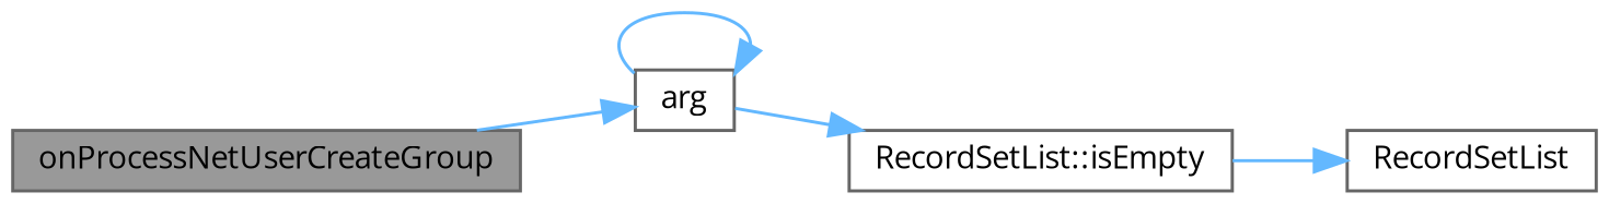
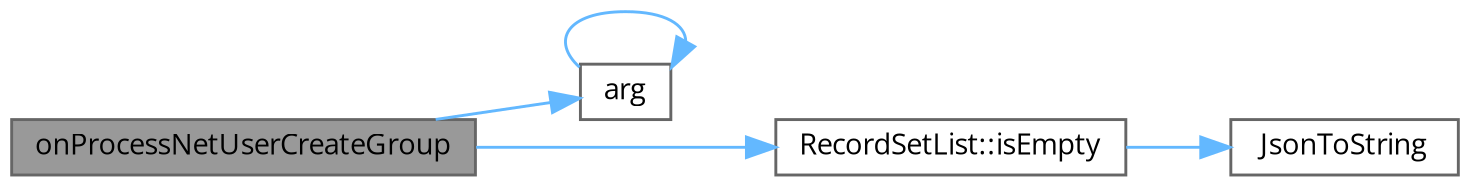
  digraph {
    fontname="Open Sans"
    rankdir=LR
    node [color=grey40 fillcolor=white fontname="Open Sans" fontsize=10 shape=box style=filled]
    edge [color=steelblue1 fontname="Open Sans" fontsize=10 labelfontname=Helvetica labelfontsize=10 style=solid]
    n1 [color=gray40 fillcolor=grey60 fontcolor=black height=0.2 label=onProcessNetUserCreateGroup width=0.4]
    n2 [height=0.2 label=arg width=0.4]
    n3 [height=0.2 label="RecordSetList::isEmpty" width=0.4]
-   n4 [height=0.2 label=RecordSetList width=0.4]
+   n4 [height=0.2 label=JsonToString width=0.4]
    n1 -> n2
-   n2 -> n3
+   n1 -> n3
    n2 -> n2
    n3 -> n4
  }
